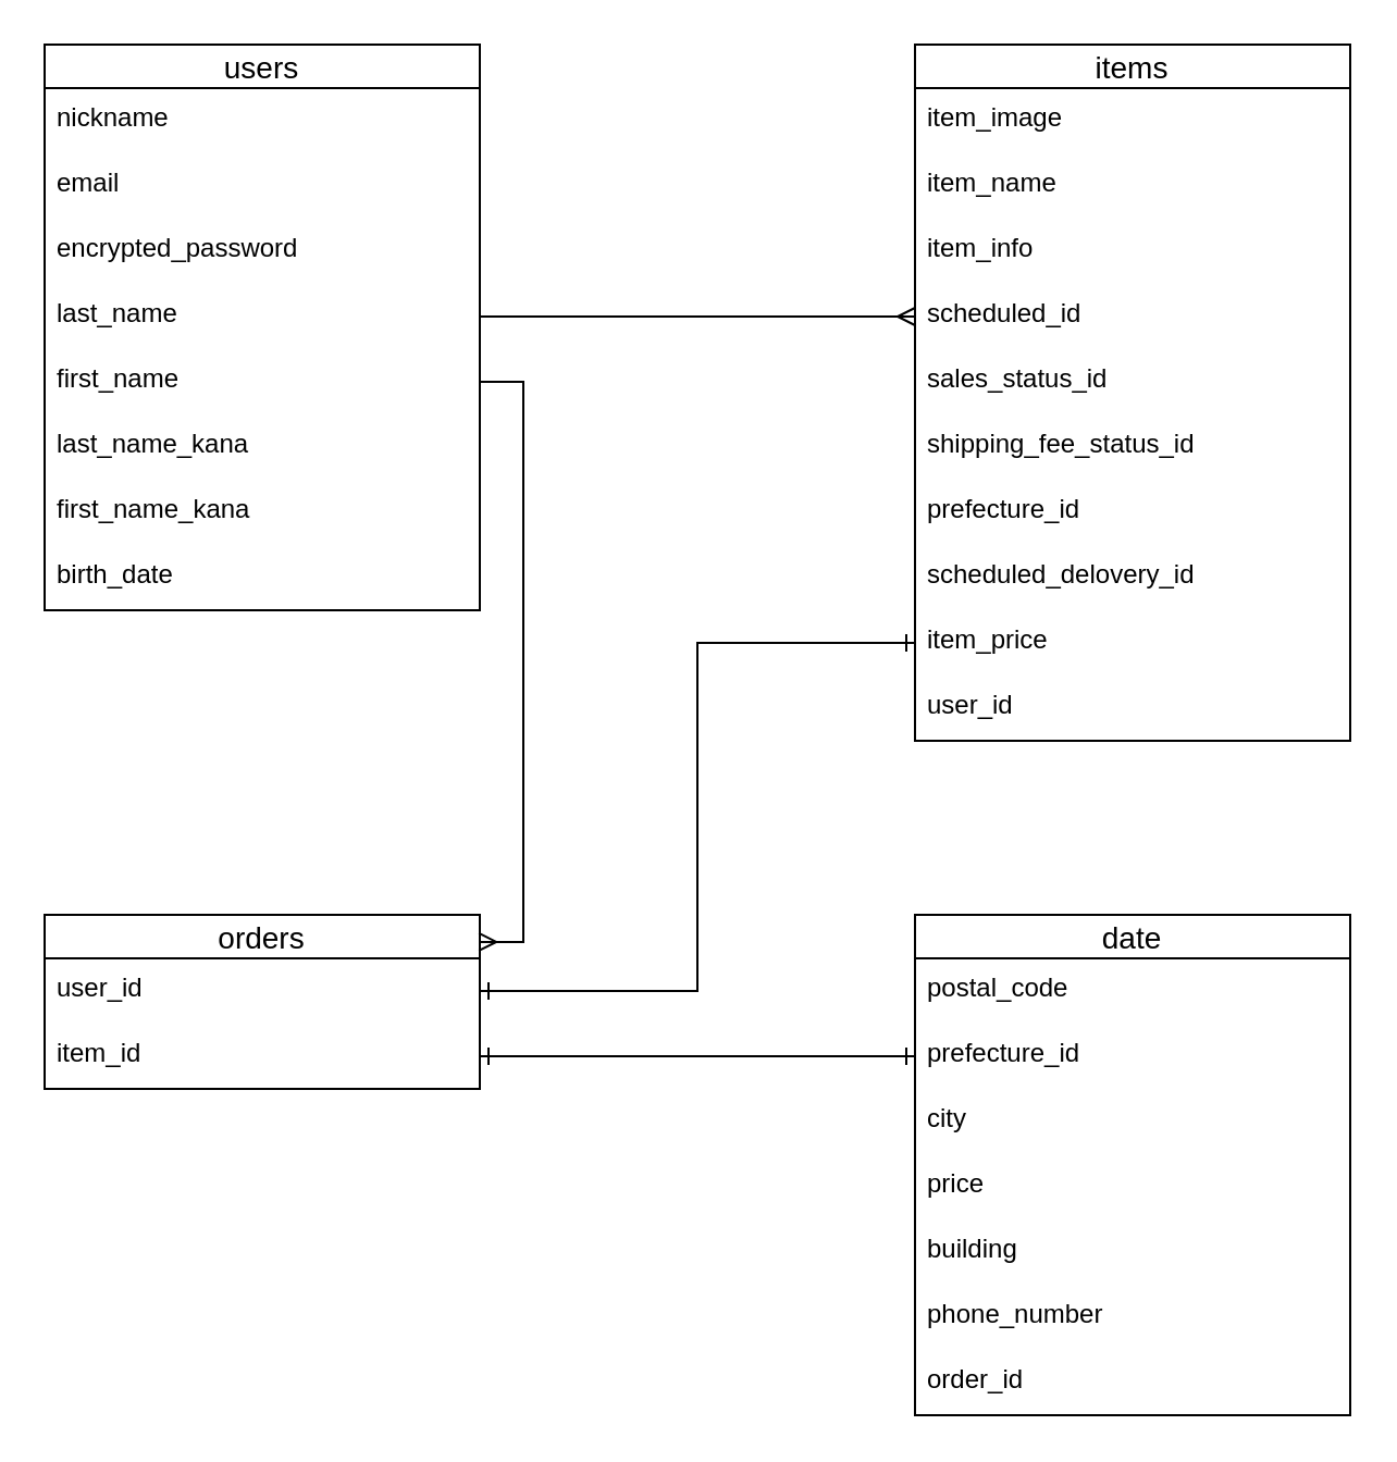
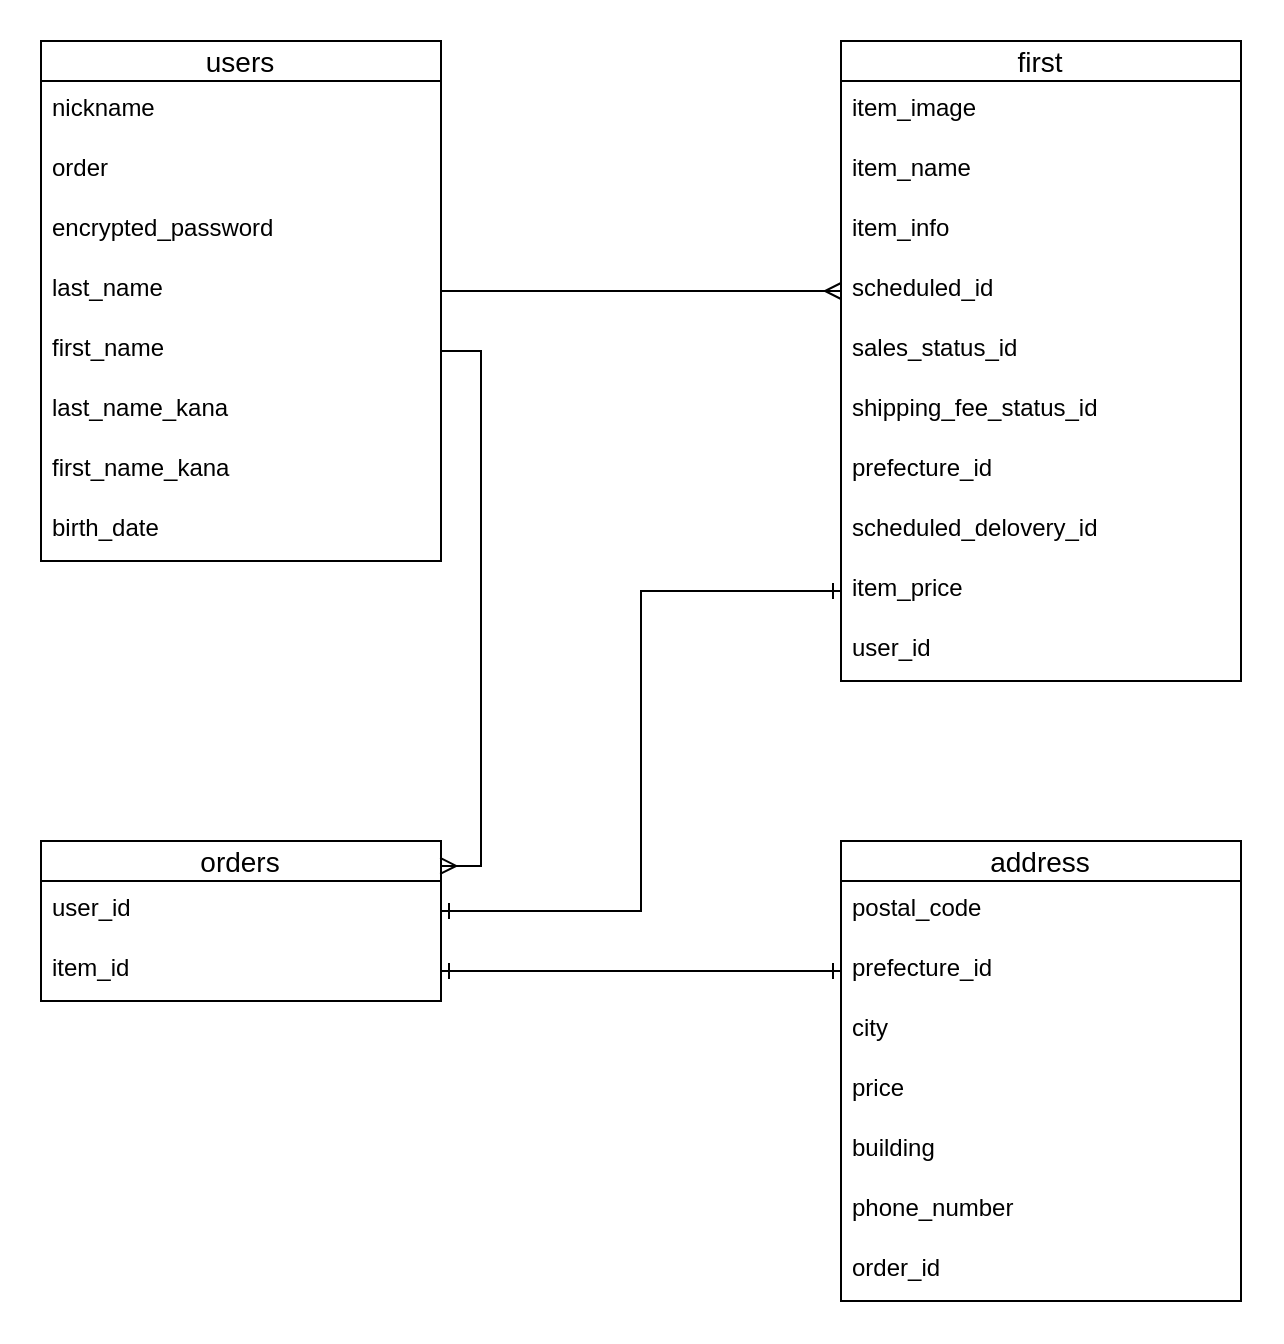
  <mxCell id="0" />
  <mxCell id="1" parent="0" />
- <mxCell id="2" value="items" style="swimlane;fontStyle=0;childLayout=stackLayout;horizontal=1;startSize=20;horizontalStack=0;resizeParent=1;resizeParentMax=0;resizeLast=0;collapsible=1;marginBottom=0;align=center;fontSize=14;" parent="1" vertex="1"><mxGeometry x="420" y="20" width="200" height="320" as="geometry" /></mxCell>
+ <mxCell id="2" value="first" style="swimlane;fontStyle=0;childLayout=stackLayout;horizontal=1;startSize=20;horizontalStack=0;resizeParent=1;resizeParentMax=0;resizeLast=0;collapsible=1;marginBottom=0;align=center;fontSize=14;" parent="1" vertex="1"><mxGeometry x="420" y="20" width="200" height="320" as="geometry" /></mxCell>
  <mxCell id="3" value="item_image" style="text;strokeColor=none;fillColor=none;spacingLeft=4;spacingRight=4;overflow=hidden;rotatable=0;points=[[0,0.5],[1,0.5]];portConstraint=eastwest;fontSize=12;" parent="2" vertex="1"><mxGeometry y="20" width="200" height="30" as="geometry" /></mxCell>
  <mxCell id="4" value="item_name" style="text;strokeColor=none;fillColor=none;spacingLeft=4;spacingRight=4;overflow=hidden;rotatable=0;points=[[0,0.5],[1,0.5]];portConstraint=eastwest;fontSize=12;" parent="2" vertex="1"><mxGeometry y="50" width="200" height="30" as="geometry" /></mxCell>
  <mxCell id="5" value="item_info" style="text;strokeColor=none;fillColor=none;spacingLeft=4;spacingRight=4;overflow=hidden;rotatable=0;points=[[0,0.5],[1,0.5]];portConstraint=eastwest;fontSize=12;" parent="2" vertex="1"><mxGeometry y="80" width="200" height="30" as="geometry" /></mxCell>
  <mxCell id="6" value="scheduled_id" style="text;strokeColor=none;fillColor=none;spacingLeft=4;spacingRight=4;overflow=hidden;rotatable=0;points=[[0,0.5],[1,0.5]];portConstraint=eastwest;fontSize=12;" parent="2" vertex="1"><mxGeometry y="110" width="200" height="30" as="geometry" /></mxCell>
  <mxCell id="7" value="sales_status_id" style="text;strokeColor=none;fillColor=none;spacingLeft=4;spacingRight=4;overflow=hidden;rotatable=0;points=[[0,0.5],[1,0.5]];portConstraint=eastwest;fontSize=12;" parent="2" vertex="1"><mxGeometry y="140" width="200" height="30" as="geometry" /></mxCell>
  <mxCell id="8" value="shipping_fee_status_id" style="text;strokeColor=none;fillColor=none;spacingLeft=4;spacingRight=4;overflow=hidden;rotatable=0;points=[[0,0.5],[1,0.5]];portConstraint=eastwest;fontSize=12;" parent="2" vertex="1"><mxGeometry y="170" width="200" height="30" as="geometry" /></mxCell>
  <mxCell id="9" value="prefecture_id" style="text;strokeColor=none;fillColor=none;spacingLeft=4;spacingRight=4;overflow=hidden;rotatable=0;points=[[0,0.5],[1,0.5]];portConstraint=eastwest;fontSize=12;" parent="2" vertex="1"><mxGeometry y="200" width="200" height="30" as="geometry" /></mxCell>
  <mxCell id="10" value="scheduled_delovery_id" style="text;strokeColor=none;fillColor=none;spacingLeft=4;spacingRight=4;overflow=hidden;rotatable=0;points=[[0,0.5],[1,0.5]];portConstraint=eastwest;fontSize=12;" parent="2" vertex="1"><mxGeometry y="230" width="200" height="30" as="geometry" /></mxCell>
  <mxCell id="11" value="item_price" style="text;strokeColor=none;fillColor=none;spacingLeft=4;spacingRight=4;overflow=hidden;rotatable=0;points=[[0,0.5],[1,0.5]];portConstraint=eastwest;fontSize=12;" parent="2" vertex="1"><mxGeometry y="260" width="200" height="30" as="geometry" /></mxCell>
  <mxCell id="12" value="user_id" style="text;strokeColor=none;fillColor=none;spacingLeft=4;spacingRight=4;overflow=hidden;rotatable=0;points=[[0,0.5],[1,0.5]];portConstraint=eastwest;fontSize=12;" parent="2" vertex="1"><mxGeometry y="290" width="200" height="30" as="geometry" /></mxCell>
  <mxCell id="13" value="users" style="swimlane;fontStyle=0;childLayout=stackLayout;horizontal=1;startSize=20;horizontalStack=0;resizeParent=1;resizeParentMax=0;resizeLast=0;collapsible=1;marginBottom=0;align=center;fontSize=14;" parent="1" vertex="1"><mxGeometry x="20" y="20" width="200" height="260" as="geometry" /></mxCell>
  <mxCell id="14" value="nickname" style="text;strokeColor=none;fillColor=none;spacingLeft=4;spacingRight=4;overflow=hidden;rotatable=0;points=[[0,0.5],[1,0.5]];portConstraint=eastwest;fontSize=12;" parent="13" vertex="1"><mxGeometry y="20" width="200" height="30" as="geometry" /></mxCell>
- <mxCell id="15" value="email" style="text;strokeColor=none;fillColor=none;spacingLeft=4;spacingRight=4;overflow=hidden;rotatable=0;points=[[0,0.5],[1,0.5]];portConstraint=eastwest;fontSize=12;" parent="13" vertex="1"><mxGeometry y="50" width="200" height="30" as="geometry" /></mxCell>
+ <mxCell id="15" value="order" style="text;strokeColor=none;fillColor=none;spacingLeft=4;spacingRight=4;overflow=hidden;rotatable=0;points=[[0,0.5],[1,0.5]];portConstraint=eastwest;fontSize=12;" parent="13" vertex="1"><mxGeometry y="50" width="200" height="30" as="geometry" /></mxCell>
  <mxCell id="16" value="encrypted_password" style="text;strokeColor=none;fillColor=none;spacingLeft=4;spacingRight=4;overflow=hidden;rotatable=0;points=[[0,0.5],[1,0.5]];portConstraint=eastwest;fontSize=12;" parent="13" vertex="1"><mxGeometry y="80" width="200" height="30" as="geometry" /></mxCell>
  <mxCell id="17" value="last_name&#10;" style="text;strokeColor=none;fillColor=none;spacingLeft=4;spacingRight=4;overflow=hidden;rotatable=0;points=[[0,0.5],[1,0.5]];portConstraint=eastwest;fontSize=12;" parent="13" vertex="1"><mxGeometry y="110" width="200" height="30" as="geometry" /></mxCell>
  <mxCell id="18" value="first_name" style="text;strokeColor=none;fillColor=none;spacingLeft=4;spacingRight=4;overflow=hidden;rotatable=0;points=[[0,0.5],[1,0.5]];portConstraint=eastwest;fontSize=12;" parent="13" vertex="1"><mxGeometry y="140" width="200" height="30" as="geometry" /></mxCell>
  <mxCell id="19" value="last_name_kana" style="text;strokeColor=none;fillColor=none;spacingLeft=4;spacingRight=4;overflow=hidden;rotatable=0;points=[[0,0.5],[1,0.5]];portConstraint=eastwest;fontSize=12;" parent="13" vertex="1"><mxGeometry y="170" width="200" height="30" as="geometry" /></mxCell>
  <mxCell id="20" value="first_name_kana" style="text;strokeColor=none;fillColor=none;spacingLeft=4;spacingRight=4;overflow=hidden;rotatable=0;points=[[0,0.5],[1,0.5]];portConstraint=eastwest;fontSize=12;" parent="13" vertex="1"><mxGeometry y="200" width="200" height="30" as="geometry" /></mxCell>
  <mxCell id="21" value="birth_date" style="text;strokeColor=none;fillColor=none;spacingLeft=4;spacingRight=4;overflow=hidden;rotatable=0;points=[[0,0.5],[1,0.5]];portConstraint=eastwest;fontSize=12;" parent="13" vertex="1"><mxGeometry y="230" width="200" height="30" as="geometry" /></mxCell>
- <mxCell id="22" value="date" style="swimlane;fontStyle=0;childLayout=stackLayout;horizontal=1;startSize=20;horizontalStack=0;resizeParent=1;resizeParentMax=0;resizeLast=0;collapsible=1;marginBottom=0;align=center;fontSize=14;" parent="1" vertex="1"><mxGeometry x="420" y="420" width="200" height="230" as="geometry" /></mxCell>
+ <mxCell id="22" value="address" style="swimlane;fontStyle=0;childLayout=stackLayout;horizontal=1;startSize=20;horizontalStack=0;resizeParent=1;resizeParentMax=0;resizeLast=0;collapsible=1;marginBottom=0;align=center;fontSize=14;" parent="1" vertex="1"><mxGeometry x="420" y="420" width="200" height="230" as="geometry" /></mxCell>
  <mxCell id="23" value="postal_code" style="text;strokeColor=none;fillColor=none;spacingLeft=4;spacingRight=4;overflow=hidden;rotatable=0;points=[[0,0.5],[1,0.5]];portConstraint=eastwest;fontSize=12;" parent="22" vertex="1"><mxGeometry y="20" width="200" height="30" as="geometry" /></mxCell>
  <mxCell id="24" value="prefecture_id" style="text;strokeColor=none;fillColor=none;spacingLeft=4;spacingRight=4;overflow=hidden;rotatable=0;points=[[0,0.5],[1,0.5]];portConstraint=eastwest;fontSize=12;" parent="22" vertex="1"><mxGeometry y="50" width="200" height="30" as="geometry" /></mxCell>
  <mxCell id="25" value="city" style="text;strokeColor=none;fillColor=none;spacingLeft=4;spacingRight=4;overflow=hidden;rotatable=0;points=[[0,0.5],[1,0.5]];portConstraint=eastwest;fontSize=12;" parent="22" vertex="1"><mxGeometry y="80" width="200" height="30" as="geometry" /></mxCell>
  <mxCell id="26" value="price" style="text;strokeColor=none;fillColor=none;spacingLeft=4;spacingRight=4;overflow=hidden;rotatable=0;points=[[0,0.5],[1,0.5]];portConstraint=eastwest;fontSize=12;" parent="22" vertex="1"><mxGeometry y="110" width="200" height="30" as="geometry" /></mxCell>
  <mxCell id="27" value="building" style="text;strokeColor=none;fillColor=none;spacingLeft=4;spacingRight=4;overflow=hidden;rotatable=0;points=[[0,0.5],[1,0.5]];portConstraint=eastwest;fontSize=12;" parent="22" vertex="1"><mxGeometry y="140" width="200" height="30" as="geometry" /></mxCell>
  <mxCell id="28" value="phone_number" style="text;strokeColor=none;fillColor=none;spacingLeft=4;spacingRight=4;overflow=hidden;rotatable=0;points=[[0,0.5],[1,0.5]];portConstraint=eastwest;fontSize=12;" parent="22" vertex="1"><mxGeometry y="170" width="200" height="30" as="geometry" /></mxCell>
  <mxCell id="29" style="edgeStyle=orthogonalEdgeStyle;rounded=0;orthogonalLoop=1;jettySize=auto;html=1;exitX=1;exitY=0.5;exitDx=0;exitDy=0;" parent="22" source="26" target="26" edge="1"><mxGeometry relative="1" as="geometry" /></mxCell>
  <mxCell id="30" value="order_id" style="text;strokeColor=none;fillColor=none;spacingLeft=4;spacingRight=4;overflow=hidden;rotatable=0;points=[[0,0.5],[1,0.5]];portConstraint=eastwest;fontSize=12;" parent="22" vertex="1"><mxGeometry y="200" width="200" height="30" as="geometry" /></mxCell>
  <mxCell id="31" value="orders" style="swimlane;fontStyle=0;childLayout=stackLayout;horizontal=1;startSize=20;horizontalStack=0;resizeParent=1;resizeParentMax=0;resizeLast=0;collapsible=1;marginBottom=0;align=center;fontSize=14;" parent="1" vertex="1"><mxGeometry x="20" y="420" width="200" height="80" as="geometry" /></mxCell>
  <mxCell id="32" value="user_id" style="text;strokeColor=none;fillColor=none;spacingLeft=4;spacingRight=4;overflow=hidden;rotatable=0;points=[[0,0.5],[1,0.5]];portConstraint=eastwest;fontSize=12;" parent="31" vertex="1"><mxGeometry y="20" width="200" height="30" as="geometry" /></mxCell>
  <mxCell id="33" value="item_id" style="text;strokeColor=none;fillColor=none;spacingLeft=4;spacingRight=4;overflow=hidden;rotatable=0;points=[[0,0.5],[1,0.5]];portConstraint=eastwest;fontSize=12;" parent="31" vertex="1"><mxGeometry y="50" width="200" height="30" as="geometry" /></mxCell>
  <mxCell id="34" style="edgeStyle=orthogonalEdgeStyle;rounded=0;orthogonalLoop=1;jettySize=auto;html=1;exitX=1;exitY=0.5;exitDx=0;exitDy=0;entryX=0;entryY=0.5;entryDx=0;entryDy=0;endArrow=ERmany;endFill=0;" parent="1" source="17" target="6" edge="1"><mxGeometry relative="1" as="geometry" /></mxCell>
  <mxCell id="35" style="edgeStyle=orthogonalEdgeStyle;rounded=0;orthogonalLoop=1;jettySize=auto;html=1;exitX=0;exitY=0.5;exitDx=0;exitDy=0;entryX=1;entryY=0.5;entryDx=0;entryDy=0;endArrow=ERone;endFill=0;startArrow=ERone;startFill=0;" parent="1" source="11" target="32" edge="1"><mxGeometry relative="1" as="geometry" /></mxCell>
  <mxCell id="36" style="edgeStyle=orthogonalEdgeStyle;rounded=0;orthogonalLoop=1;jettySize=auto;html=1;exitX=1;exitY=0.5;exitDx=0;exitDy=0;entryX=0;entryY=0.5;entryDx=0;entryDy=0;startArrow=ERone;startFill=0;endArrow=ERone;endFill=0;" parent="1" source="33" target="24" edge="1"><mxGeometry relative="1" as="geometry" /></mxCell>
  <mxCell id="37" style="edgeStyle=orthogonalEdgeStyle;rounded=0;orthogonalLoop=1;jettySize=auto;html=1;exitX=1;exitY=0.5;exitDx=0;exitDy=0;entryX=0.998;entryY=0.156;entryDx=0;entryDy=0;entryPerimeter=0;startArrow=none;startFill=0;endArrow=ERmany;endFill=0;" parent="1" source="18" target="31" edge="1"><mxGeometry relative="1" as="geometry" /></mxCell>
